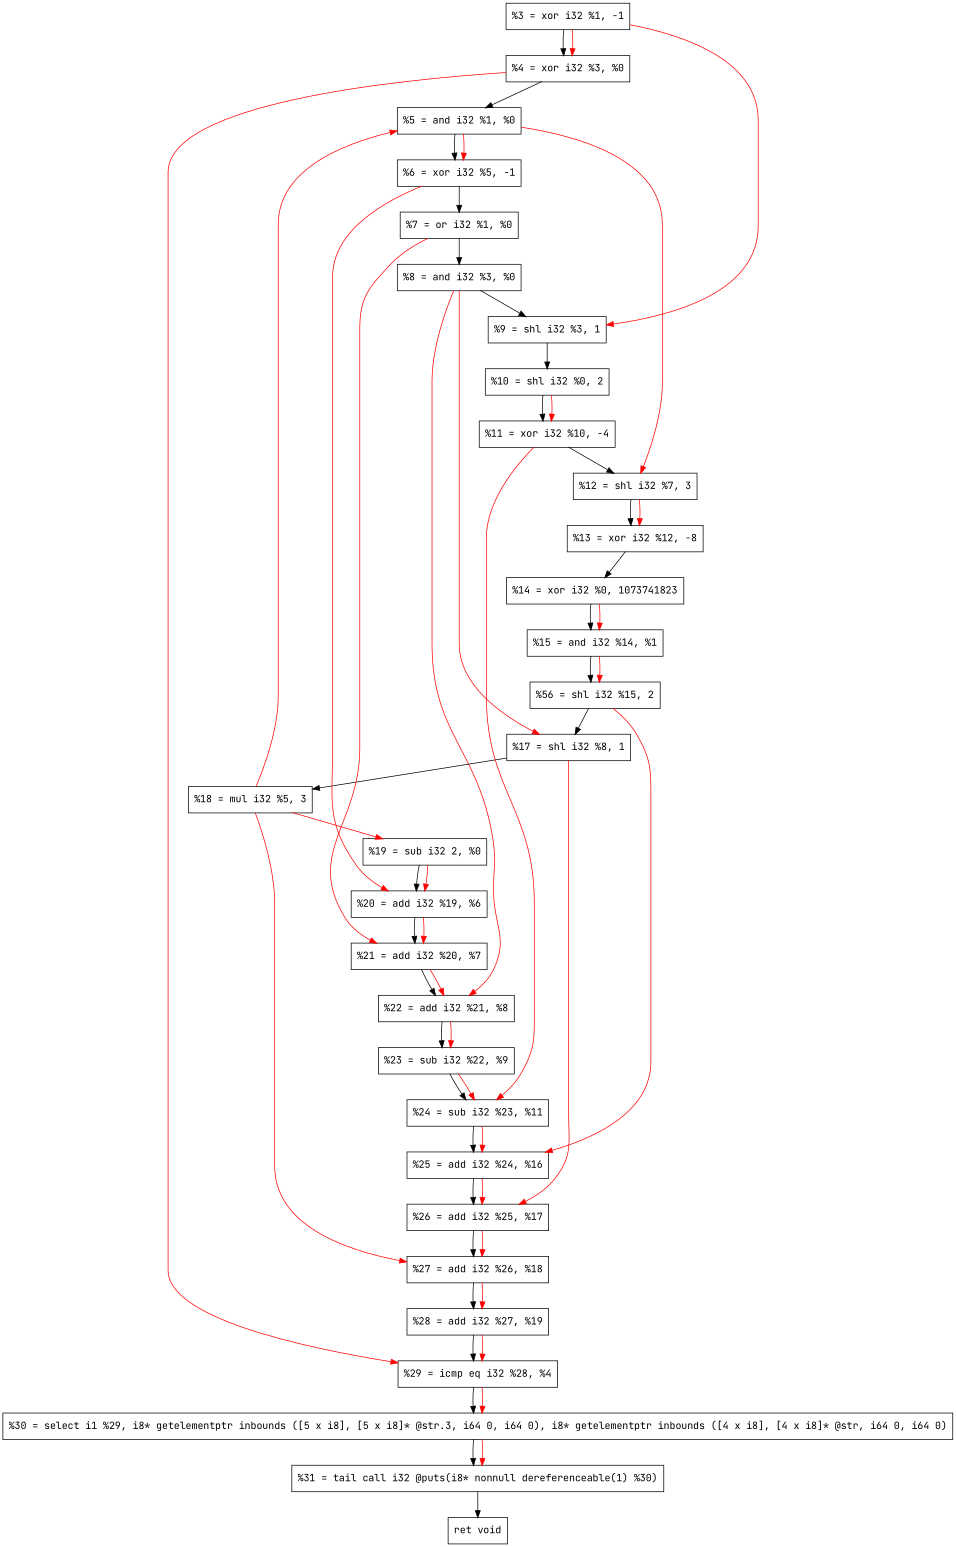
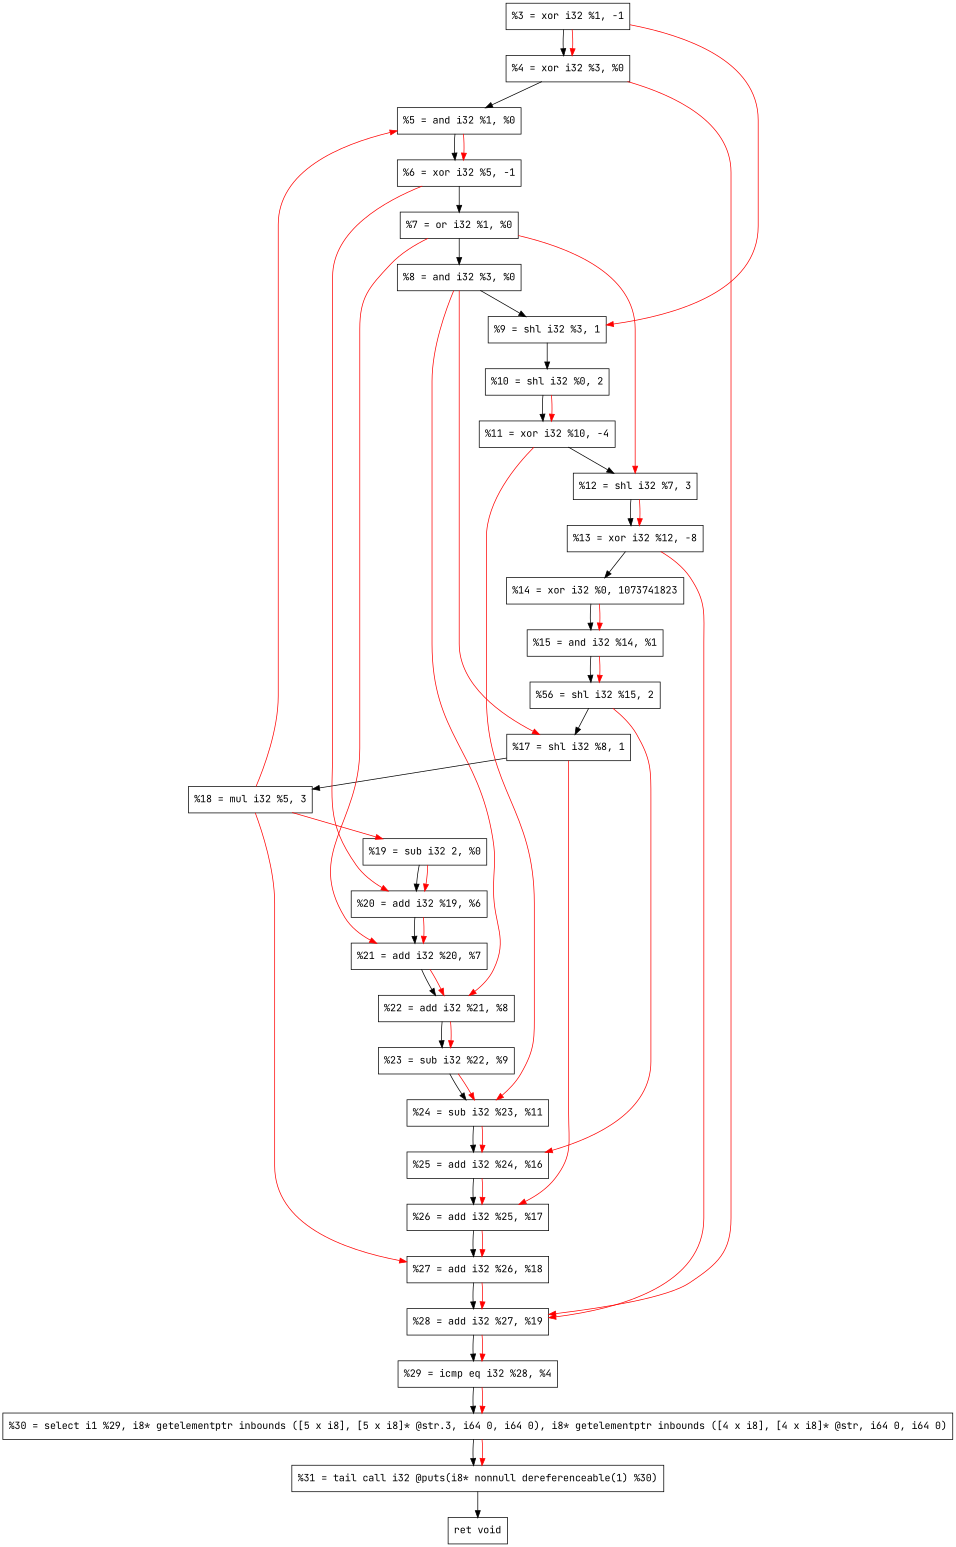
  digraph {
    fontname="JetBrains Mono"
    node [fontname="JetBrains Mono" shape=record]
    edge [fontname="JetBrains Mono" color=red]
    n1 [label="  %3 = xor i32 %1, -1"]
    n2 [label="  %4 = xor i32 %3, %0"]
    n3 [label="  %9 = shl i32 %3, 1"]
    n4 [label="  %5 = and i32 %1, %0"]
    n5 [label="  %29 = icmp eq i32 %28, %4"]
    n6 [label="  %8 = and i32 %3, %0"]
    n7 [label="  %17 = shl i32 %8, 1"]
    n8 [label="  %22 = add i32 %21, %8"]
    n9 [label="  %10 = shl i32 %0, 2"]
    n10 [label="  %6 = xor i32 %5, -1"]
    n11 [label="  %30 = select i1 %29, i8* getelementptr inbounds ([5 x i8], [5 x i8]* @str.3, i64 0, i64 0), i8* getelementptr inbounds ([4 x i8], [4 x i8]* @str, i64 0, i64 0)"]
    n12 [label="  %7 = or i32 %1, %0"]
    n13 [label="  %20 = add i32 %19, %6"]
    n14 [label="  %18 = mul i32 %5, 3"]
    n15 [label="  %19 = sub i32 2, %0"]
    n16 [label="  %27 = add i32 %26, %18"]
    n17 [label="  %12 = shl i32 %7, 3"]
    n18 [label="  %21 = add i32 %20, %7"]
    n19 [label="  %13 = xor i32 %12, -8"]
    n20 [label="  %26 = add i32 %25, %17"]
    n21 [label="  %23 = sub i32 %22, %9"]
    n22 [label="  %11 = xor i32 %10, -4"]
    n23 [label="  %24 = sub i32 %23, %11"]
    n24 [label="  %25 = add i32 %24, %16"]
    n25 [label="  %14 = xor i32 %0, 1073741823"]
    n26 [label="%28 = add i32 %27, %19"]
    n27 [label="  %15 = and i32 %14, %1"]
    n28 [label="%56 = shl i32 %15, 2"]
    n29 [label="  %31 = tail call i32 @puts(i8* nonnull dereferenceable(1) %30)"]
    n30 [label="  ret void"]
    n1 -> n2 [color=""]
    n1 -> n2
    n1 -> n3
    n2 -> n4 [color=""]
-   n2 -> n5
+   n2 -> n26
    n3 -> n9 [color=""]
    n4 -> n10 [color=""]
    n4 -> n10
    n5 -> n11 [color=""]
    n5 -> n11
    n6 -> n3 [color=""]
    n6 -> n7
    n6 -> n8
    n7 -> n14 [color=""]
    n7 -> n20
    n8 -> n21 [color=""]
    n8 -> n21
    n9 -> n22 [color=""]
    n9 -> n22
    n10 -> n12 [color=""]
    n10 -> n13
    n11 -> n29 [color=""]
    n11 -> n29
    n12 -> n6 [color=""]
-   n4 -> n17
+   n12 -> n17
    n12 -> n18
    n13 -> n18 [color=""]
    n13 -> n18
    n14 -> n4
    n14 -> n15
    n14 -> n16
    n15 -> n13 [color=""]
    n15 -> n13
    n16 -> n26 [color=""]
    n16 -> n26
    n17 -> n19 [color=""]
    n17 -> n19
    n18 -> n8 [color=""]
    n18 -> n8
    n19 -> n25 [color=""]
+   n19 -> n26
    n20 -> n16 [color=""]
    n20 -> n16
    n21 -> n23 [color=""]
    n21 -> n23
    n22 -> n17 [color=""]
    n22 -> n23
    n23 -> n24 [color=""]
    n23 -> n24
    n24 -> n20 [color=""]
    n24 -> n20
    n25 -> n27 [color=""]
    n25 -> n27
    n26 -> n5 [color=""]
    n26 -> n5
    n27 -> n28 [color=""]
    n27 -> n28
    n28 -> n7 [color=""]
    n28 -> n24
    n29 -> n30 [color=""]
  }
